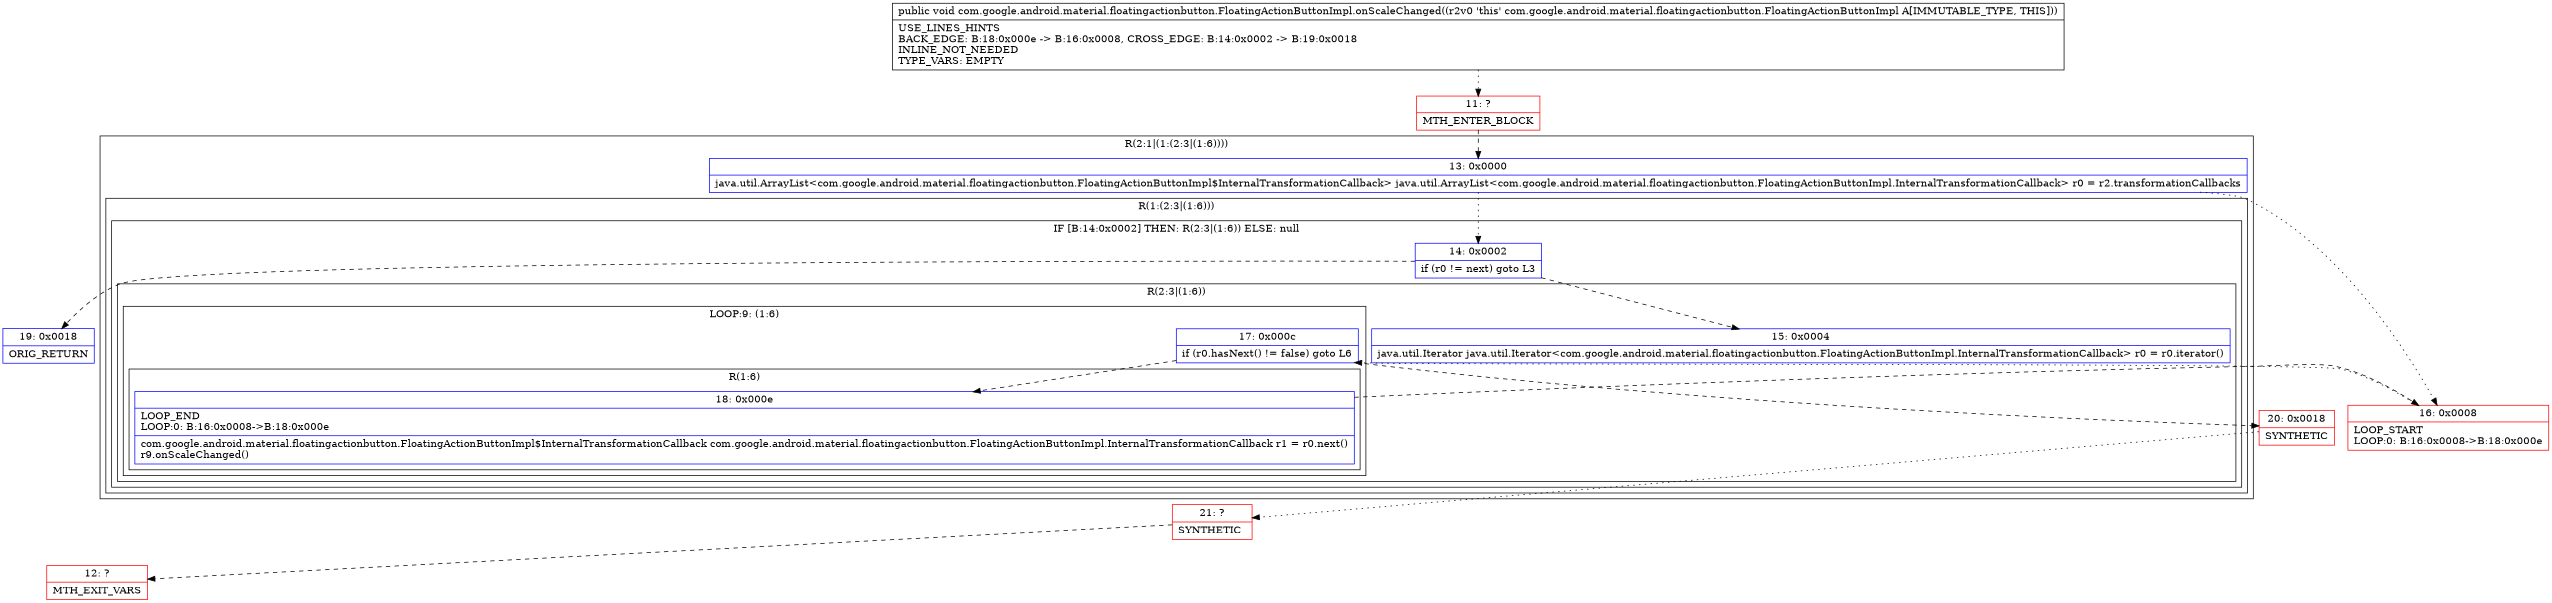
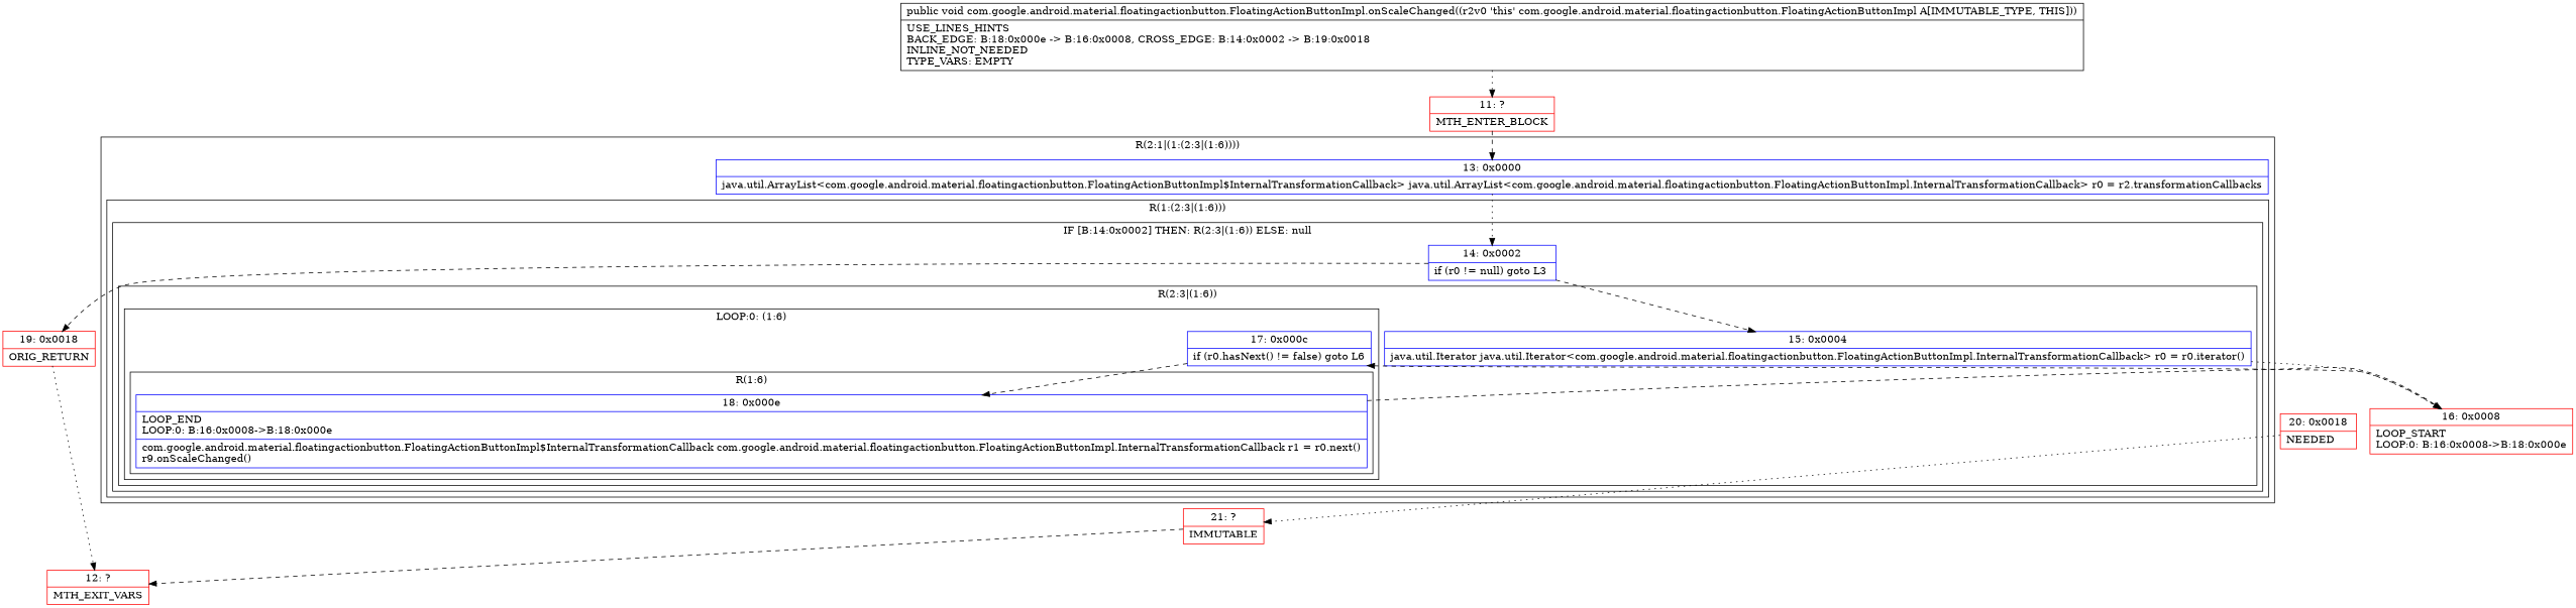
  digraph {
    node [color=red shape=record]
    edge [style=dashed]
    n1 [color=blue label="{18\:\ 0x000e|LOOP_END\lLOOP:0: B:16:0x0008\-\>B:18:0x000e\l|com.google.android.material.floatingactionbutton.FloatingActionButtonImpl$InternalTransformationCallback com.google.android.material.floatingactionbutton.FloatingActionButtonImpl.InternalTransformationCallback r1 = r0.next()\lr9.onScaleChanged()\l}"]
    n2 [color=blue label="{17\:\ 0x000c|if (r0.hasNext() != false) goto L6\l}"]
    n3 [color=blue label="{15\:\ 0x0004|java.util.Iterator java.util.Iterator\<com.google.android.material.floatingactionbutton.FloatingActionButtonImpl.InternalTransformationCallback\> r0 = r0.iterator()\l}"]
-   n4 [color=blue label="{14\:\ 0x0002|if (r0 != next) goto L3\l}"]
+   n4 [color=blue label="{14\:\ 0x0002|if (r0 != null) goto L3\l}"]
    n5 [color=blue label="{13\:\ 0x0000|java.util.ArrayList\<com.google.android.material.floatingactionbutton.FloatingActionButtonImpl$InternalTransformationCallback\> java.util.ArrayList\<com.google.android.material.floatingactionbutton.FloatingActionButtonImpl.InternalTransformationCallback\> r0 = r2.transformationCallbacks\l}"]
    n6 [label="{16\:\ 0x0008|LOOP_START\lLOOP:0: B:16:0x0008\-\>B:18:0x000e\l}"]
-   n7 [label="{20\:\ 0x0018|SYNTHETIC\l}"]
-   n8 [color=blue label="{19\:\ 0x0018|ORIG_RETURN\l}"]
+   n7 [label="{20\:\ 0x0018|NEEDED\l}"]
+   n8 [label="{19\:\ 0x0018|ORIG_RETURN\l}"]
    n9 [label="{12\:\ ?|MTH_EXIT_VARS\l}"]
-   n10 [label="{21\:\ ?|SYNTHETIC\l}"]
+   n10 [label="{21\:\ ?|IMMUTABLE\l}"]
    n11 [label="{11\:\ ?|MTH_ENTER_BLOCK\l}"]
    n12 [label="{public void com.google.android.material.floatingactionbutton.FloatingActionButtonImpl.onScaleChanged((r2v0 'this' com.google.android.material.floatingactionbutton.FloatingActionButtonImpl A[IMMUTABLE_TYPE, THIS]))  | USE_LINES_HINTS\lBACK_EDGE: B:18:0x000e \-\> B:16:0x0008, CROSS_EDGE: B:14:0x0002 \-\> B:19:0x0018\lINLINE_NOT_NEEDED\lTYPE_VARS: EMPTY\l}" color=""]
    subgraph cluster_1 {
      label="R(2:1|(1:(2:3|(1:6))))"
      n5
      subgraph cluster_2 {
        label="R(1:(2:3|(1:6)))"
        subgraph cluster_3 {
          label="IF [B:14:0x0002] THEN: R(2:3|(1:6)) ELSE: null"
          n4
          subgraph cluster_4 {
            label="R(2:3|(1:6))"
            n3
            subgraph cluster_5 {
-             label="LOOP:9: (1:6)"
+             label="LOOP:0: (1:6)"
              n2
              subgraph cluster_6 {
                label="R(1:6)"
                n1
              }
            }
          }
        }
      }
    }
    n1 -> n6
    n2 -> n1
-   n2 -> n7
-   n5 -> n6 [style=dotted]
+   n3 -> n6 [style=dotted]
    n4 -> n3
    n4 -> n8
    n5 -> n4 [style=dotted]
-   n6 -> n2 [style=dotted]
+   n6 -> n2
    n7 -> n10 [style=dotted]
+   n8 -> n9 [style=dotted]
    n10 -> n9
    n11 -> n5
    n12 -> n11 [style=dotted]
  }
